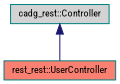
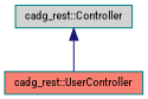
  digraph {
    fontname="Roboto Condensed"
    node [color=teal fontname="Roboto Condensed" fontsize=10 shape=record style=filled]
    n1 [fillcolor=lightgrey fontcolor=black height=0.2 label="cadg_rest::Controller" width=0.4]
-   n2 [fillcolor=salmon height=0.2 label="rest_rest::UserController" width=0.4]
+   n2 [fillcolor=salmon height=0.2 label="cadg_rest::UserController" width=0.4]
    n1 -> n2 [color=midnightblue dir=back fontname="Roboto Condensed" fontsize=10 labelfontname=Helvetica labelfontsize=10 style=solid]
  }
